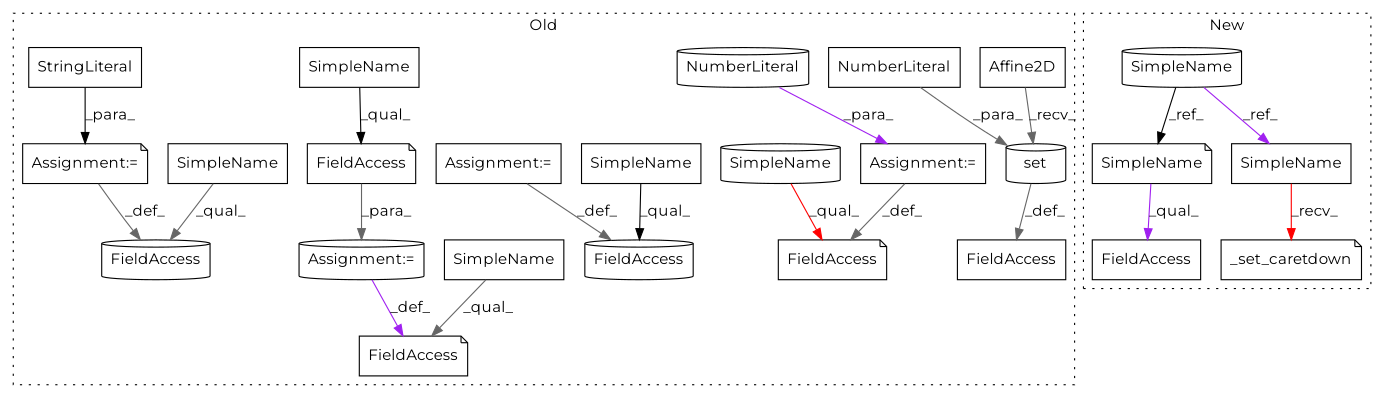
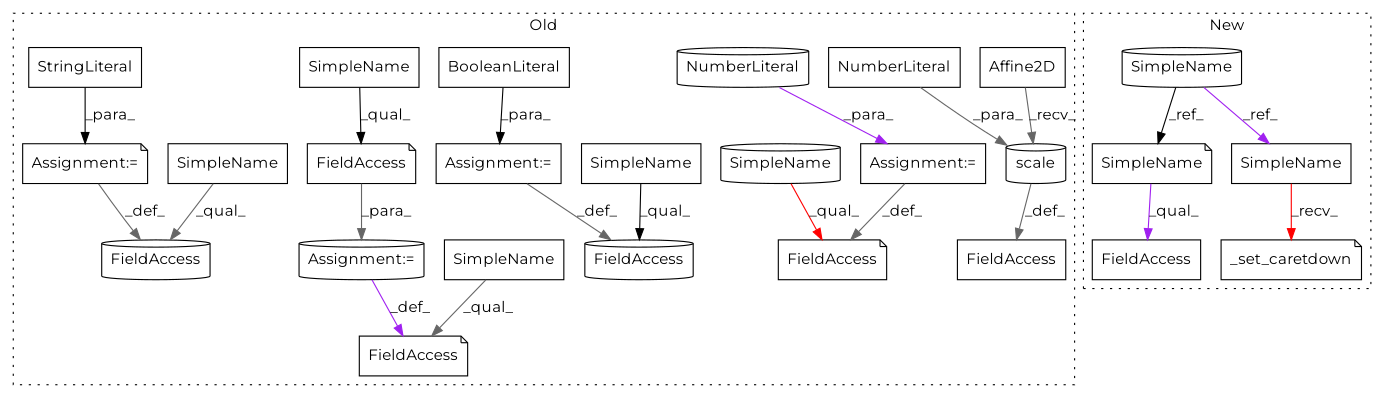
  digraph {
    fontname=Montserrat
    node [a=42 fontname=Montserrat l=4 s=23506 shape=box]
    edge [color=gray40 fontname=Montserrat]
    n1 [a=32 l=10 label=Affine2D s=23434]
    n2 [a=22 l=15 label=FieldAccess s=23418]
    n3 [a=22 l=12 label=FieldAccess shape=cylinder]
    n4 [a=22 l=20 label=FieldAccess s=23476 shape=note]
    n5 [a=22 l=15 label=FieldAccess s=23563 shape=cylinder]
-   n6 [a=32 l="6,1" label=set s="23445,23454" shape=cylinder]
+   n6 [a=32 l="6,1" label=scale s="23445,23454" shape=cylinder]
    n7 [a=34 l=3 label=NumberLiteral s=23451]
    n8 [a=7 l=1 label="Assignment:=" s=23496]
    n9 [a=34 l=3 label=NumberLiteral s=23497 shape=cylinder]
    n10 [a=7 l=1 label="Assignment:=" s=23518]
+   n11 [a=9 l=5 label=BooleanLiteral s=23519]
    n12 [a=7 l=1 label="Assignment:=" s=23578 shape=note]
    n13 [a=45 l=7 label=StringLiteral s=23579]
    n14 [a=22 l=10 label=FieldAccess s=23530 shape=note]
    n15 [a=22 l=16 label=FieldAccess s=23541 shape=note]
    n16 [a=7 l=1 label="Assignment:=" s=23540 shape=cylinder]
    n17 [label=SimpleName s=23541]
    n18 [label=SimpleName s=23476 shape=cylinder]
    n19 [label=SimpleName s=23530]
    n20 [label=SimpleName]
    n21 [label=SimpleName s=23563]
    n22 [a=32 l=16 label=_set_caretdown s=23233 shape=note]
    n23 [label=SimpleName s=23217 shape=cylinder]
    n24 [a=22 l=15 label=FieldAccess s=23271]
    n25 [label=SimpleName s=23271 shape=note]
    n26 [label=SimpleName s=23228]
    subgraph cluster_1 {
      label=Old
      style=dotted
      n1
      n2
      n3
      n4
      n5
      n6
      n7
      n8
      n9
      n10
+     n11
      n12
      n13
      n14
      n15
      n16
      n17
      n18
      n19
      n20
      n21
    }
    subgraph cluster_2 {
      label=New
      style=dotted
      n22
      n23
      n24
      n25
      n26
    }
    n1 -> n6 [label=_recv_]
    n6 -> n2 [label=_def_]
    n7 -> n6 [label=_para_]
    n8 -> n4 [label=_def_]
    n9 -> n8 [color=purple label=_para_]
    n10 -> n3 [label=_def_]
+   n11 -> n10 [color=black label=_para_]
    n12 -> n5 [label=_def_]
    n13 -> n12 [color=black label=_para_]
    n15 -> n16 [label=_para_]
    n16 -> n14 [color=purple label=_def_]
    n17 -> n15 [color=black label=_qual_]
    n18 -> n4 [color=red label=_qual_]
    n19 -> n14 [label=_qual_]
    n20 -> n3 [color=black label=_qual_]
    n21 -> n5 [label=_qual_]
    n23 -> n25 [color=black label=_ref_]
    n23 -> n26 [color=purple label=_ref_]
    n25 -> n24 [color=purple label=_qual_]
    n26 -> n22 [color=red label=_recv_]
  }
